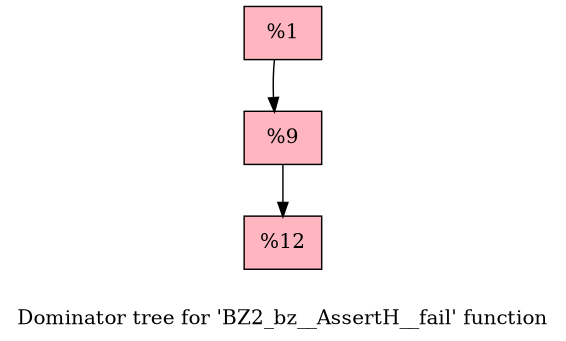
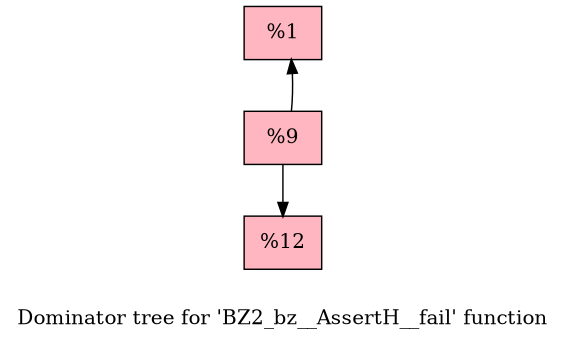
  digraph {
    label="Dominator tree for 'BZ2_bz__AssertH__fail' function"
    node [fillcolor=lightpink shape=record style=filled]
    n1 [label="{%1}"]
    n2 [label="{%9}"]
    n3 [label="{%12}"]
-   n1 -> n2
+   n2 -> n1
    n2 -> n3
  }
